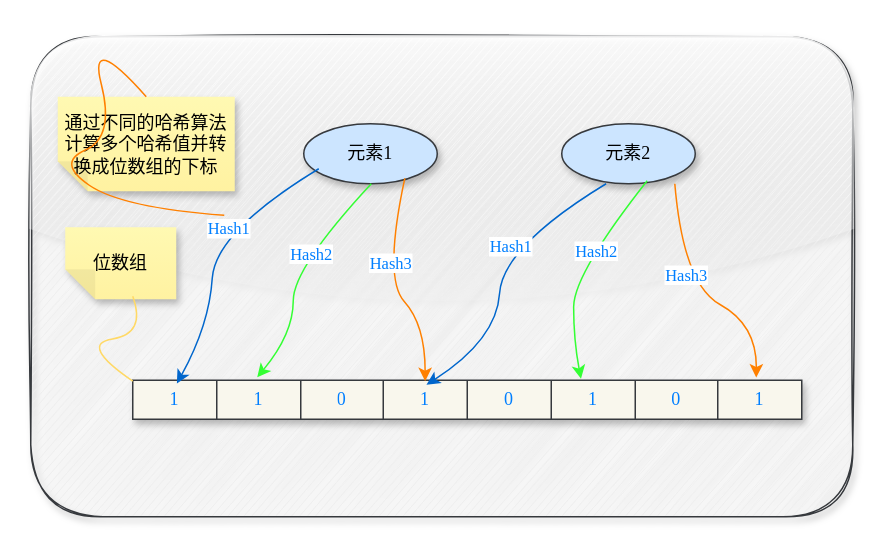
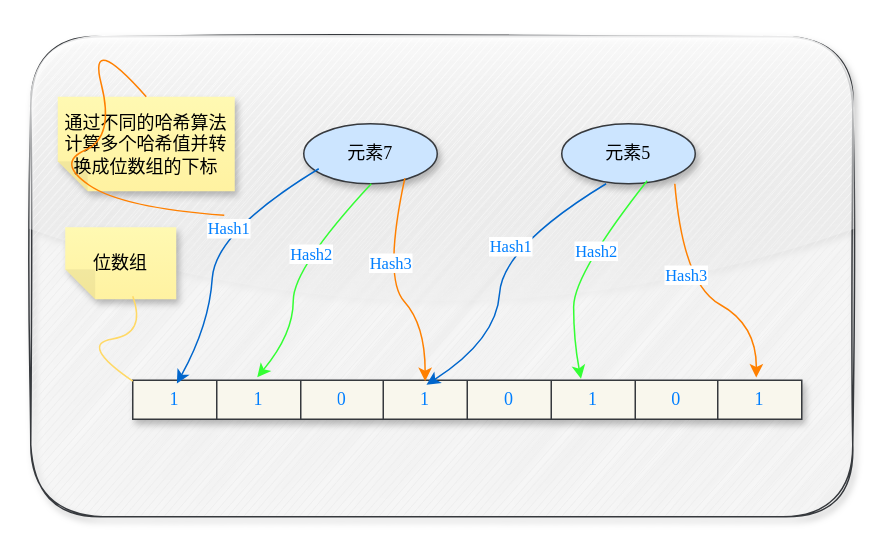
  <mxCell id="0" />
  <mxCell id="1" parent="0" />
  <mxCell id="2" value="" style="rounded=1;whiteSpace=wrap;html=1;shadow=1;glass=1;sketch=1;hachureGap=4;fontFamily=Lucida Console;fillColor=#eeeeee;strokeColor=#36393d;gradientColor=none;movable=0;resizable=0;rotatable=0;deletable=0;editable=0;connectable=0;" vertex="1" parent="1"><mxGeometry y="24" width="548" height="320" as="geometry" x="20" /></mxCell>
  <mxCell id="3" value="" style="shape=table;startSize=0;container=1;collapsible=0;childLayout=tableLayout;rounded=1;shadow=1;glass=1;sketch=0;hachureGap=4;fontFamily=Lucida Console;fillColor=#f9f7ed;strokeColor=#36393d;" vertex="1" parent="1"><mxGeometry x="88" y="253" width="446" height="26" as="geometry" /></mxCell>
  <mxCell id="4" value="" style="shape=tableRow;horizontal=0;startSize=0;swimlaneHead=0;swimlaneBody=0;top=0;left=0;bottom=0;right=0;collapsible=0;dropTarget=0;fillColor=none;points=[[0,0.5],[1,0.5]];portConstraint=eastwest;rounded=1;shadow=1;glass=1;sketch=1;hachureGap=4;fontFamily=Lucida Console;fontColor=#007FFF;" vertex="1" parent="3"><mxGeometry width="446" height="26" as="geometry" /></mxCell>
  <mxCell id="5" value="1" style="shape=partialRectangle;html=1;whiteSpace=wrap;connectable=0;overflow=hidden;fillColor=none;top=0;left=0;bottom=0;right=0;pointerEvents=1;rounded=1;shadow=1;glass=1;sketch=1;hachureGap=4;fontFamily=Lucida Console;fontColor=#007FFF;" vertex="1" parent="4"><mxGeometry width="56" height="26" as="geometry"><mxRectangle width="56" height="26" as="alternateBounds" /></mxGeometry></mxCell>
  <mxCell id="6" value="1" style="shape=partialRectangle;html=1;whiteSpace=wrap;connectable=0;overflow=hidden;fillColor=none;top=0;left=0;bottom=0;right=0;pointerEvents=1;rounded=1;shadow=1;glass=1;sketch=1;hachureGap=4;fontFamily=Lucida Console;fontColor=#007FFF;" vertex="1" parent="4"><mxGeometry x="56" width="56" height="26" as="geometry"><mxRectangle width="56" height="26" as="alternateBounds" /></mxGeometry></mxCell>
  <mxCell id="7" value="0" style="shape=partialRectangle;html=1;whiteSpace=wrap;connectable=0;overflow=hidden;fillColor=none;top=0;left=0;bottom=0;right=0;pointerEvents=1;rounded=1;shadow=1;glass=1;sketch=1;hachureGap=4;fontFamily=Lucida Console;fontColor=#007FFF;" vertex="1" parent="4"><mxGeometry x="112" width="55" height="26" as="geometry"><mxRectangle width="55" height="26" as="alternateBounds" /></mxGeometry></mxCell>
  <mxCell id="8" value="1" style="shape=partialRectangle;html=1;whiteSpace=wrap;connectable=0;overflow=hidden;fillColor=none;top=0;left=0;bottom=0;right=0;pointerEvents=1;rounded=1;shadow=1;glass=1;sketch=1;hachureGap=4;fontFamily=Lucida Console;fontColor=#007FFF;" vertex="1" parent="4"><mxGeometry x="167" width="56" height="26" as="geometry"><mxRectangle width="56" height="26" as="alternateBounds" /></mxGeometry></mxCell>
  <mxCell id="9" value="0" style="shape=partialRectangle;html=1;whiteSpace=wrap;connectable=0;overflow=hidden;fillColor=none;top=0;left=0;bottom=0;right=0;pointerEvents=1;rounded=1;shadow=1;glass=1;sketch=1;hachureGap=4;fontFamily=Lucida Console;fontColor=#007FFF;" vertex="1" parent="4"><mxGeometry x="223" width="56" height="26" as="geometry"><mxRectangle width="56" height="26" as="alternateBounds" /></mxGeometry></mxCell>
  <mxCell id="10" value="1" style="shape=partialRectangle;html=1;whiteSpace=wrap;connectable=0;overflow=hidden;fillColor=none;top=0;left=0;bottom=0;right=0;pointerEvents=1;rounded=1;shadow=1;glass=1;sketch=1;hachureGap=4;fontFamily=Lucida Console;fontColor=#007FFF;" vertex="1" parent="4"><mxGeometry x="279" width="56" height="26" as="geometry"><mxRectangle width="56" height="26" as="alternateBounds" /></mxGeometry></mxCell>
  <mxCell id="11" value="0" style="shape=partialRectangle;html=1;whiteSpace=wrap;connectable=0;overflow=hidden;fillColor=none;top=0;left=0;bottom=0;right=0;pointerEvents=1;rounded=1;shadow=1;glass=1;sketch=1;hachureGap=4;fontFamily=Lucida Console;fontColor=#007FFF;" vertex="1" parent="4"><mxGeometry x="335" width="55" height="26" as="geometry"><mxRectangle width="55" height="26" as="alternateBounds" /></mxGeometry></mxCell>
  <mxCell id="12" value="1" style="shape=partialRectangle;html=1;whiteSpace=wrap;connectable=0;overflow=hidden;fillColor=none;top=0;left=0;bottom=0;right=0;pointerEvents=1;rounded=1;shadow=1;glass=1;sketch=1;hachureGap=4;fontFamily=Lucida Console;fontColor=#007FFF;" vertex="1" parent="4"><mxGeometry x="390" width="56" height="26" as="geometry"><mxRectangle width="56" height="26" as="alternateBounds" /></mxGeometry></mxCell>
  <mxCell id="13" value="位数组" style="shape=note;whiteSpace=wrap;html=1;backgroundOutline=1;fontColor=#000000;darkOpacity=0.05;fillColor=#FFF9B2;strokeColor=none;fillStyle=solid;direction=west;gradientDirection=north;gradientColor=#FFF2A1;shadow=1;size=20;pointerEvents=1;rounded=1;glass=1;sketch=0;hachureGap=4;fontFamily=Lucida Console;" vertex="1" parent="1"><mxGeometry x="43" y="151" width="74" height="48" as="geometry" /></mxCell>
  <mxCell id="14" value="" style="endArrow=none;html=1;rounded=0;strokeColor=#FFD966;fontFamily=Lucida Console;fontColor=#007FFF;sourcePerimeterSpacing=8;targetPerimeterSpacing=8;curved=1;exitX=0;exitY=0.023;exitDx=0;exitDy=0;exitPerimeter=0;" edge="1" parent="1" source="4"><mxGeometry width="50" height="50" relative="1" as="geometry"><mxPoint x="38" y="247" as="sourcePoint" /><mxPoint x="88" y="197" as="targetPoint" /><Array as="points"><mxPoint x="52" y="229" /><mxPoint x="97" y="222" /></Array></mxGeometry></mxCell>
- <mxCell id="15" value="元素1" style="ellipse;whiteSpace=wrap;html=1;rounded=1;shadow=1;glass=1;sketch=0;hachureGap=4;fontFamily=Lucida Console;fillColor=#cce5ff;strokeColor=#36393d;gradientColor=none;" vertex="1" parent="1"><mxGeometry x="202" y="82" width="89" height="40" as="geometry" /></mxCell>
- <mxCell id="16" value="元素2" style="ellipse;whiteSpace=wrap;html=1;rounded=1;shadow=1;glass=1;sketch=0;hachureGap=4;fontFamily=Lucida Console;fillColor=#cce5ff;strokeColor=#36393d;gradientColor=none;" vertex="1" parent="1"><mxGeometry x="374" y="82" width="89" height="40" as="geometry" /></mxCell>
+ <mxCell id="15" value="元素7" style="ellipse;whiteSpace=wrap;html=1;rounded=1;shadow=1;glass=1;sketch=0;hachureGap=4;fontFamily=Lucida Console;fillColor=#cce5ff;strokeColor=#36393d;gradientColor=none;" vertex="1" parent="1"><mxGeometry x="202" y="82" width="89" height="40" as="geometry" /></mxCell>
+ <mxCell id="16" value="元素5" style="ellipse;whiteSpace=wrap;html=1;rounded=1;shadow=1;glass=1;sketch=0;hachureGap=4;fontFamily=Lucida Console;fillColor=#cce5ff;strokeColor=#36393d;gradientColor=none;" vertex="1" parent="1"><mxGeometry x="374" y="82" width="89" height="40" as="geometry" /></mxCell>
  <mxCell id="17" value="" style="endArrow=classic;html=1;rounded=0;strokeColor=#33FF33;fontFamily=Lucida Console;fontColor=#007FFF;sourcePerimeterSpacing=8;targetPerimeterSpacing=8;curved=1;exitX=0.506;exitY=1;exitDx=0;exitDy=0;exitPerimeter=0;fillColor=#cdeb8b;" edge="1" parent="1" source="15"><mxGeometry width="50" height="50" relative="1" as="geometry"><mxPoint x="243" y="127" as="sourcePoint" /><mxPoint x="171" y="251" as="targetPoint" /><Array as="points"><mxPoint x="195" y="178" /><mxPoint x="195" y="222" /></Array></mxGeometry></mxCell>
  <mxCell id="18" value="Hash2" style="edgeLabel;html=1;align=center;verticalAlign=middle;resizable=0;points=[];fontFamily=Lucida Console;fontColor=#007FFF;" vertex="1" connectable="0" parent="17"><mxGeometry x="-0.23" y="2" relative="1" as="geometry"><mxPoint as="offset" /></mxGeometry></mxCell>
  <mxCell id="19" value="" style="endArrow=classic;html=1;rounded=0;strokeColor=#0066CC;fontFamily=Lucida Console;fontColor=#007FFF;sourcePerimeterSpacing=8;targetPerimeterSpacing=8;curved=1;entryX=0.066;entryY=0.085;entryDx=0;entryDy=0;entryPerimeter=0;" edge="1" parent="1" target="4"><mxGeometry width="50" height="50" relative="1" as="geometry"><mxPoint x="212" y="112" as="sourcePoint" /><mxPoint x="184.078" y="258.788" as="targetPoint" /><Array as="points"><mxPoint x="143" y="154" /><mxPoint x="139" y="216" /></Array></mxGeometry></mxCell>
  <mxCell id="20" value="Hash1" style="edgeLabel;html=1;align=center;verticalAlign=middle;resizable=0;points=[];fontFamily=Lucida Console;fontColor=#007FFF;" vertex="1" connectable="0" parent="19"><mxGeometry x="-0.23" y="2" relative="1" as="geometry"><mxPoint as="offset" /></mxGeometry></mxCell>
  <mxCell id="21" value="" style="endArrow=classic;html=1;rounded=0;strokeColor=#FF8000;fontFamily=Lucida Console;fontColor=#007FFF;sourcePerimeterSpacing=8;targetPerimeterSpacing=8;curved=1;entryX=0.437;entryY=0.023;entryDx=0;entryDy=0;entryPerimeter=0;exitX=0.757;exitY=0.91;exitDx=0;exitDy=0;exitPerimeter=0;" edge="1" parent="1" source="15" target="4"><mxGeometry width="50" height="50" relative="1" as="geometry"><mxPoint x="267.034" y="142" as="sourcePoint" /><mxPoint x="194.078" y="268.788" as="targetPoint" /><Array as="points"><mxPoint x="255" y="185" /><mxPoint x="283" y="216" /></Array></mxGeometry></mxCell>
  <mxCell id="22" value="Hash3" style="edgeLabel;html=1;align=center;verticalAlign=middle;resizable=0;points=[];fontFamily=Lucida Console;fontColor=#007FFF;" vertex="1" connectable="0" parent="21"><mxGeometry x="-0.23" y="2" relative="1" as="geometry"><mxPoint as="offset" /></mxGeometry></mxCell>
  <mxCell id="23" value="" style="endArrow=classic;html=1;rounded=0;strokeColor=#0066CC;fontFamily=Lucida Console;fontColor=#007FFF;sourcePerimeterSpacing=8;targetPerimeterSpacing=8;curved=1;entryX=0.439;entryY=0.115;entryDx=0;entryDy=0;entryPerimeter=0;" edge="1" parent="1" target="4"><mxGeometry width="50" height="50" relative="1" as="geometry"><mxPoint x="403.56" y="122" as="sourcePoint" /><mxPoint x="308.996" y="265.21" as="targetPoint" /><Array as="points"><mxPoint x="334.56" y="164" /><mxPoint x="330.56" y="226" /></Array></mxGeometry></mxCell>
  <mxCell id="24" value="Hash1" style="edgeLabel;html=1;align=center;verticalAlign=middle;resizable=0;points=[];fontFamily=Lucida Console;fontColor=#007FFF;" vertex="1" connectable="0" parent="23"><mxGeometry x="-0.23" y="2" relative="1" as="geometry"><mxPoint as="offset" /></mxGeometry></mxCell>
  <mxCell id="25" value="" style="endArrow=classic;html=1;rounded=0;strokeColor=#33FF33;fontFamily=Lucida Console;fontColor=#007FFF;sourcePerimeterSpacing=8;targetPerimeterSpacing=8;curved=1;entryX=0.67;entryY=-0.038;entryDx=0;entryDy=0;entryPerimeter=0;exitX=0.64;exitY=0.95;exitDx=0;exitDy=0;exitPerimeter=0;fillColor=#cdeb8b;" edge="1" parent="1" source="16" target="4"><mxGeometry width="50" height="50" relative="1" as="geometry"><mxPoint x="433.954" y="126.21" as="sourcePoint" /><mxPoint x="360.998" y="252.998" as="targetPoint" /><Array as="points"><mxPoint x="381.92" y="182.21" /><mxPoint x="381.92" y="226.21" /></Array></mxGeometry></mxCell>
  <mxCell id="26" value="Hash2" style="edgeLabel;html=1;align=center;verticalAlign=middle;resizable=0;points=[];fontFamily=Lucida Console;fontColor=#007FFF;" vertex="1" connectable="0" parent="25"><mxGeometry x="-0.23" y="2" relative="1" as="geometry"><mxPoint as="offset" /></mxGeometry></mxCell>
  <mxCell id="27" value="" style="endArrow=classic;html=1;rounded=0;strokeColor=#FF8000;fontFamily=Lucida Console;fontColor=#007FFF;sourcePerimeterSpacing=8;targetPerimeterSpacing=8;curved=1;entryX=0.932;entryY=-0.069;entryDx=0;entryDy=0;entryPerimeter=0;exitX=0.757;exitY=0.91;exitDx=0;exitDy=0;exitPerimeter=0;" edge="1" parent="1" target="4"><mxGeometry width="50" height="50" relative="1" as="geometry"><mxPoint x="449.373" y="122" as="sourcePoint" /><mxPoint x="462.902" y="257.198" as="targetPoint" /><Array as="points"><mxPoint x="455" y="189" /><mxPoint x="504" y="216" /></Array></mxGeometry></mxCell>
  <mxCell id="28" value="Hash3" style="edgeLabel;html=1;align=center;verticalAlign=middle;resizable=0;points=[];fontFamily=Lucida Console;fontColor=#007FFF;" vertex="1" connectable="0" parent="27"><mxGeometry x="-0.23" y="2" relative="1" as="geometry"><mxPoint as="offset" /></mxGeometry></mxCell>
  <mxCell id="29" value="通过不同的哈希算法计算多个哈希值并转换成位数组的下标" style="shape=note;whiteSpace=wrap;html=1;backgroundOutline=1;fontColor=#000000;darkOpacity=0.05;fillColor=#FFF9B2;strokeColor=none;fillStyle=solid;direction=west;gradientDirection=north;gradientColor=#FFF2A1;shadow=1;size=20;pointerEvents=1;rounded=1;glass=1;sketch=0;hachureGap=4;fontFamily=Lucida Console;" vertex="1" parent="1"><mxGeometry x="38" y="64" width="118" height="63" as="geometry" /></mxCell>
  <mxCell id="30" value="" style="endArrow=none;html=1;rounded=0;strokeColor=#FF8000;fontFamily=Lucida Console;fontColor=#007FFF;sourcePerimeterSpacing=8;targetPerimeterSpacing=8;curved=1;entryX=0.5;entryY=1;entryDx=0;entryDy=0;entryPerimeter=0;" edge="1" parent="1" target="29"><mxGeometry width="50" height="50" relative="1" as="geometry"><mxPoint x="149" y="143" as="sourcePoint" /><mxPoint x="245" y="147" as="targetPoint" /><Array as="points"><mxPoint x="81" y="138" /><mxPoint x="37" y="108" /><mxPoint x="76" y="91" /><mxPoint x="58" y="20" /></Array></mxGeometry></mxCell>
